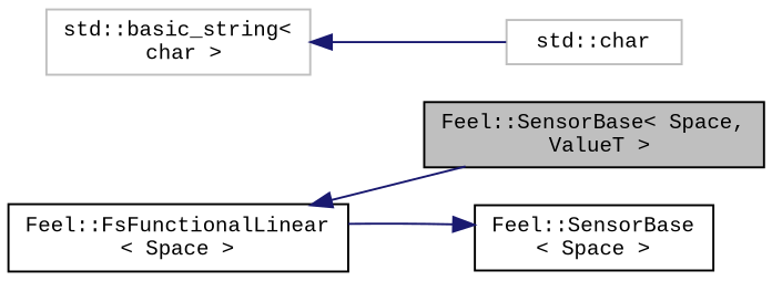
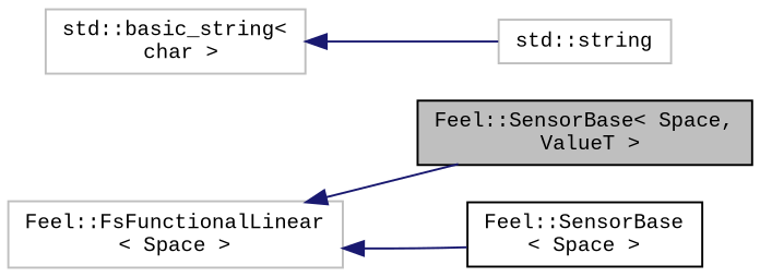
  digraph {
    fontname="Liberation Mono"
    rankdir=LR
    node [color=black fillcolor=white fontname="Liberation Mono" fontsize=10 shape=record style=filled]
    edge [color=midnightblue dir=back fontname="Liberation Mono" fontsize=10 labelfontname=Helvetica labelfontsize=10 style=solid]
    n1 [fillcolor=grey75 fontcolor=black height=0.2 label="Feel::SensorBase\< Space,\l ValueT \>" width=0.4]
-   n2 [height=0.2 label="Feel::FsFunctionalLinear\l\< Space \>" width=0.4]
+   n2 [color=grey75 height=0.2 label="Feel::FsFunctionalLinear\l\< Space \>" width=0.4]
    n3 [height=0.2 label="Feel::SensorBase\l\< Space \>" width=0.4]
-   n4 [color=grey75 height=0.2 label="std::char" width=0.4]
+   n4 [color=grey75 height=0.2 label="std::string" width=0.4]
    n5 [color=grey75 height=0.2 label="std::basic_string\<\l char \>" width=0.4]
    n2 -> n1
-   n3 -> n2
+   n2 -> n3
    n5 -> n4
  }
